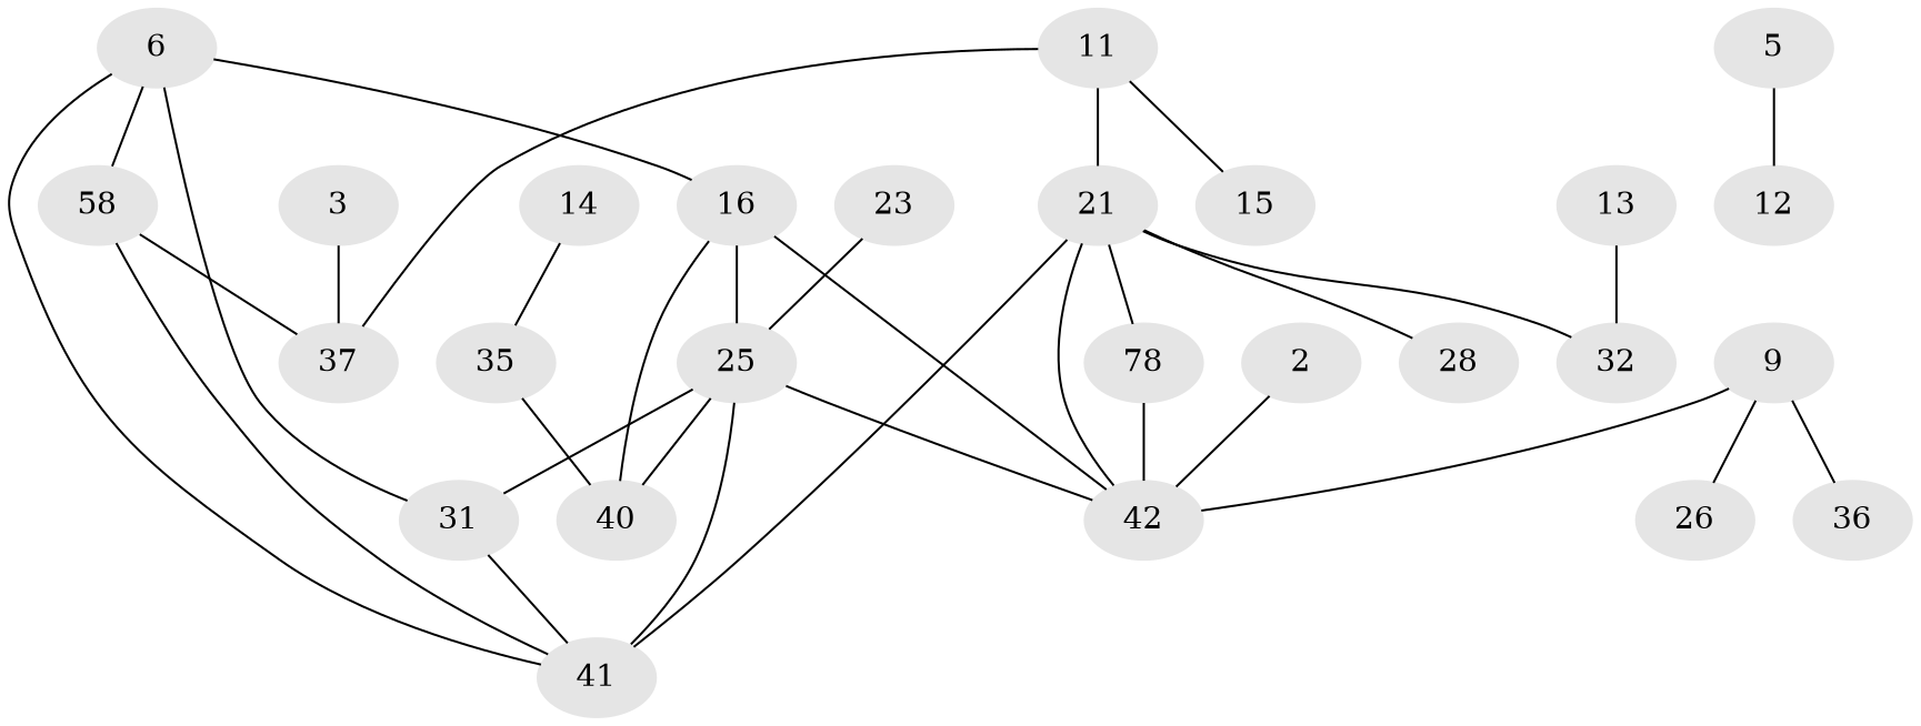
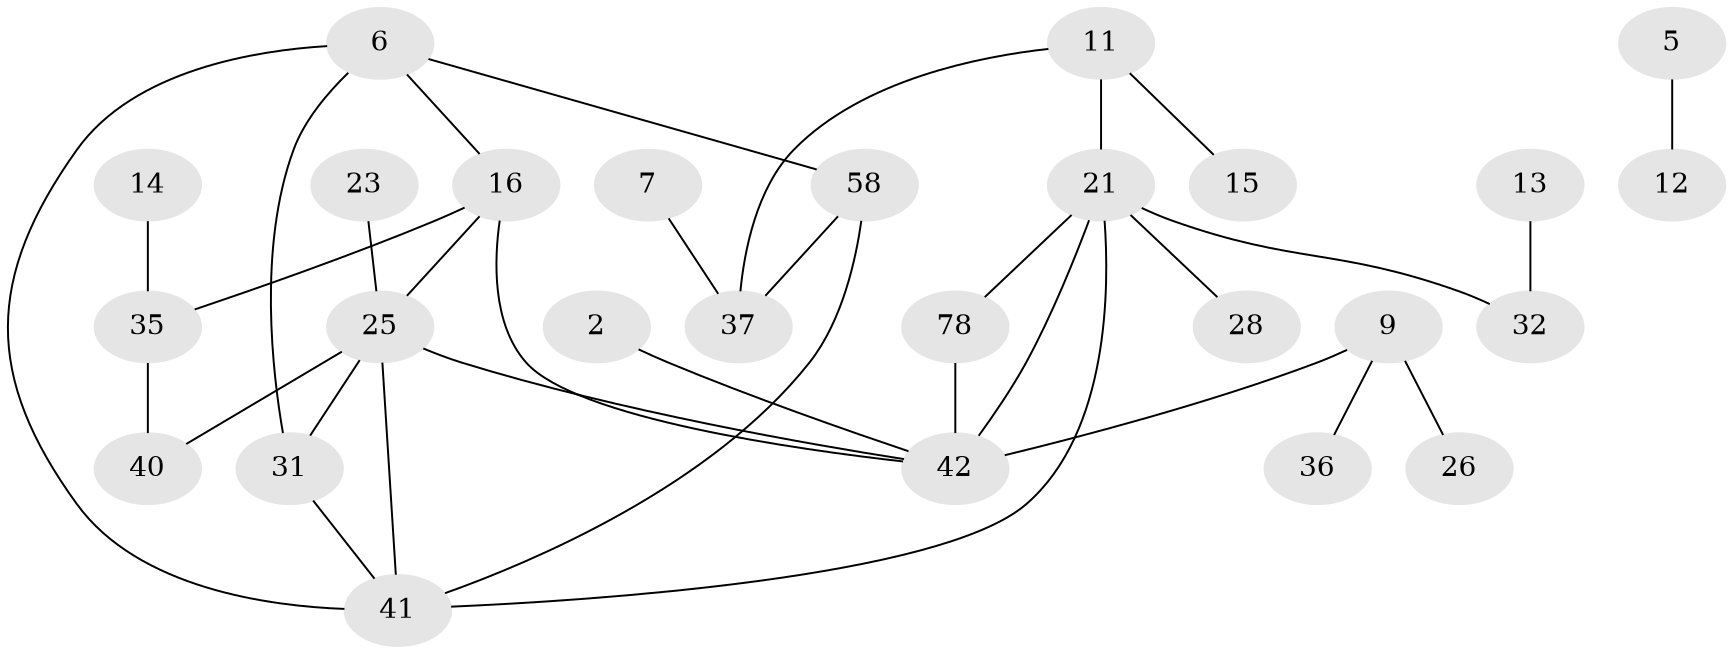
  graph {
    node [color=gray90 style=filled]
    edge [weight=1.0]
    2
    42
-   3
+   3 [label=7]
    37
    5
    12
    6
    16
    n9 [label=58]
    41
    31
    35
    25
    9
    26
    36
    11
    15
    21
    32
    28
    n22 [label=78]
    13
    14
    40
    23
    2 -- 42
    3 -- 37
    5 -- 12
    6 -- 16
    6 -- n9
    6 -- 41
    6 -- 31
    16 -- 42
-   16 -- 40 [weight=2.0]
+   16 -- 35 [weight=2.0]
    16 -- 25
    n9 -- 37
    n9 -- 41
    31 -- 41
    35 -- 40
    25 -- 42
    25 -- 41 [weight=2.0]
    25 -- 31
    25 -- 40
    9 -- 42 [weight=2.0]
    9 -- 26
    9 -- 36
    11 -- 37
    11 -- 15
    11 -- 21
    21 -- 42
    21 -- 41
    21 -- 32
    21 -- 28
    21 -- n22
    n22 -- 42
    13 -- 32
    14 -- 35
    23 -- 25
  }
